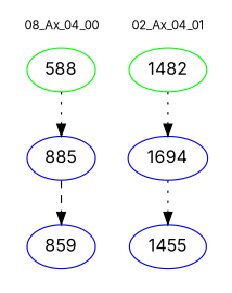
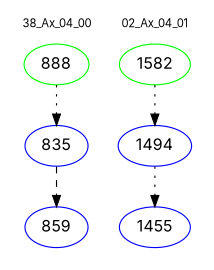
  digraph {
    fontname=Inter
    node [color=blue fontname=Inter]
    edge [color=black fontname=Inter style=dotted]
-   n1 [color=green label=588]
-   n2 [label=885]
+   n1 [color=green label=888]
+   n2 [label=835]
    n3 [label=859]
-   n4 [color=green label=1482]
-   n5 [label=1694]
+   n4 [color=green label=1582]
+   n5 [label=1494]
    n6 [label=1455]
    subgraph cluster_1 {
      color=white
      fontsize=10
-     label="08_Ax_04_00"
+     label="38_Ax_04_00"
      n1
      n2
      n3
    }
    subgraph cluster_2 {
      color=white
      fontsize=10
      label="02_Ax_04_01"
      n4
      n5
      n6
    }
    n1 -> n2
    n2 -> n3 [style=dashed]
    n4 -> n5
    n5 -> n6
  }
